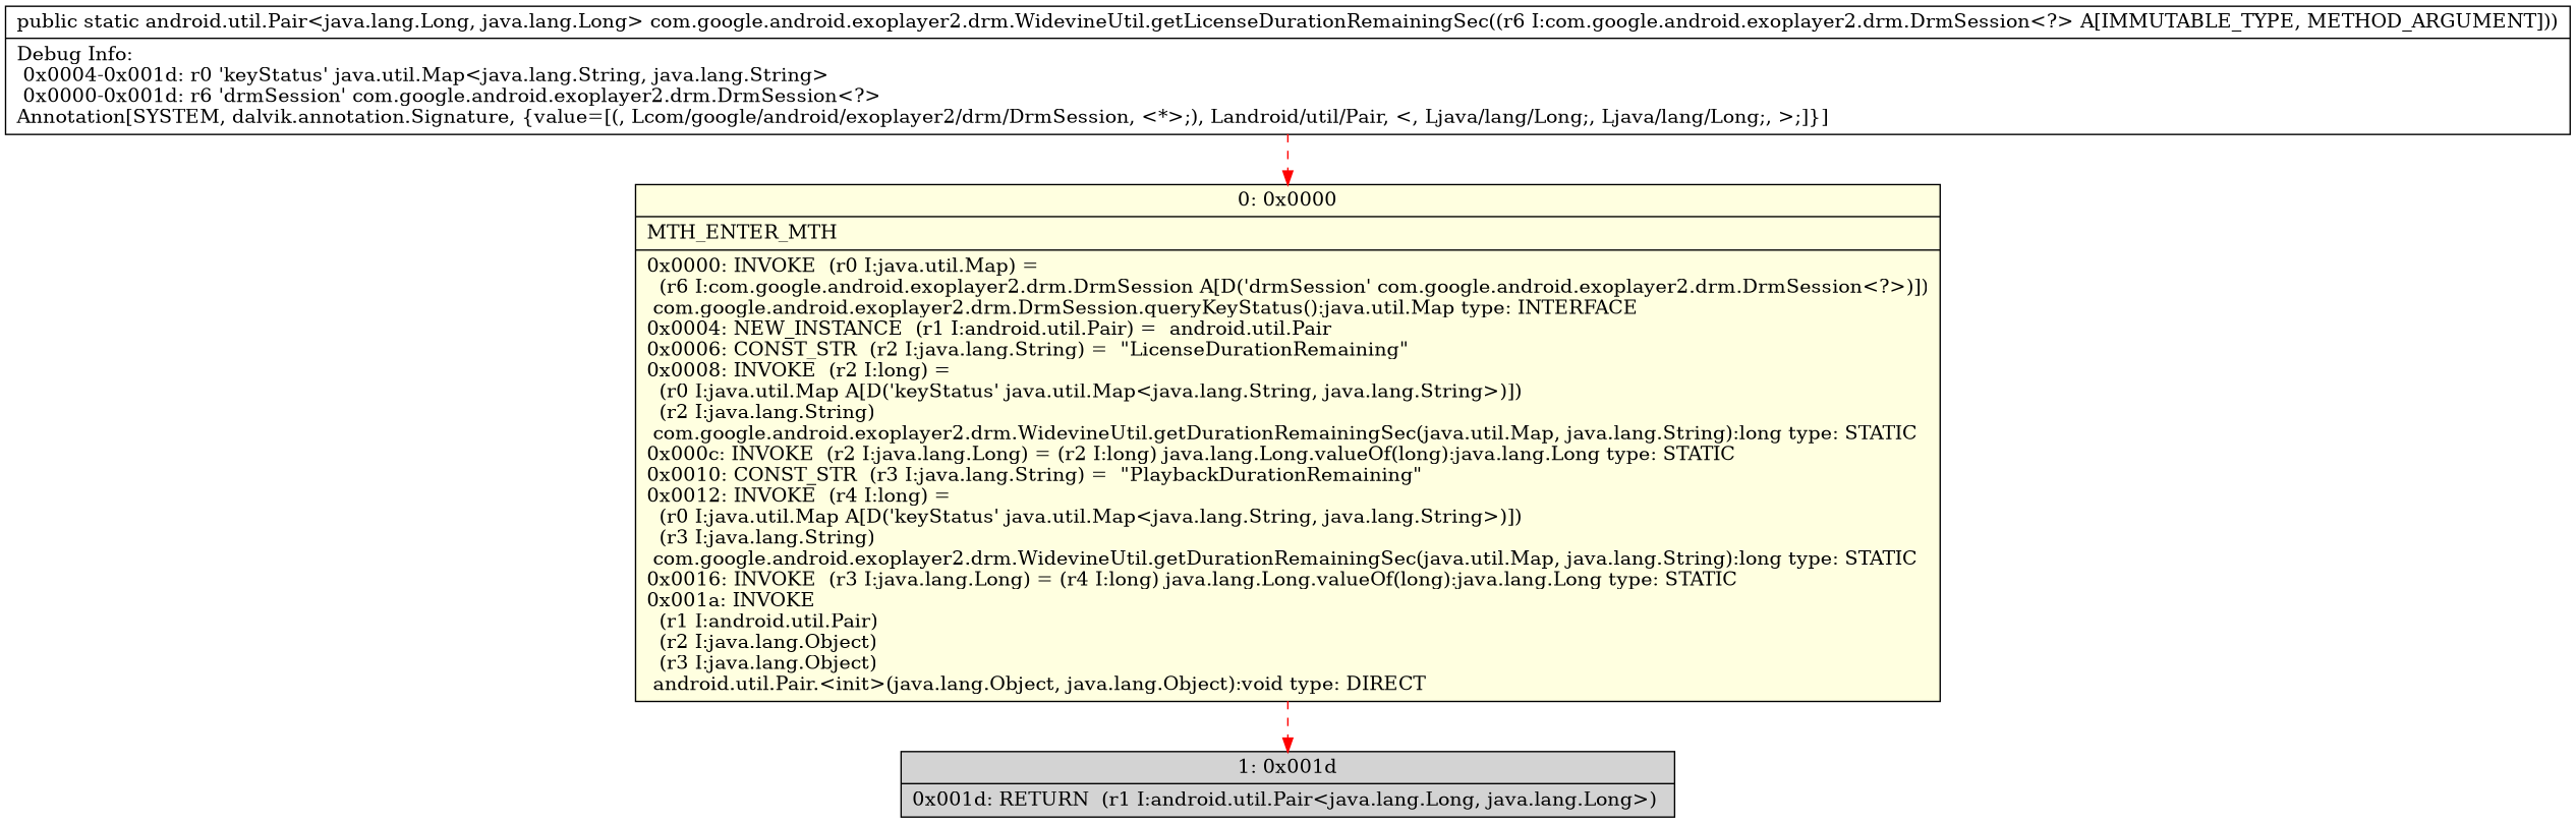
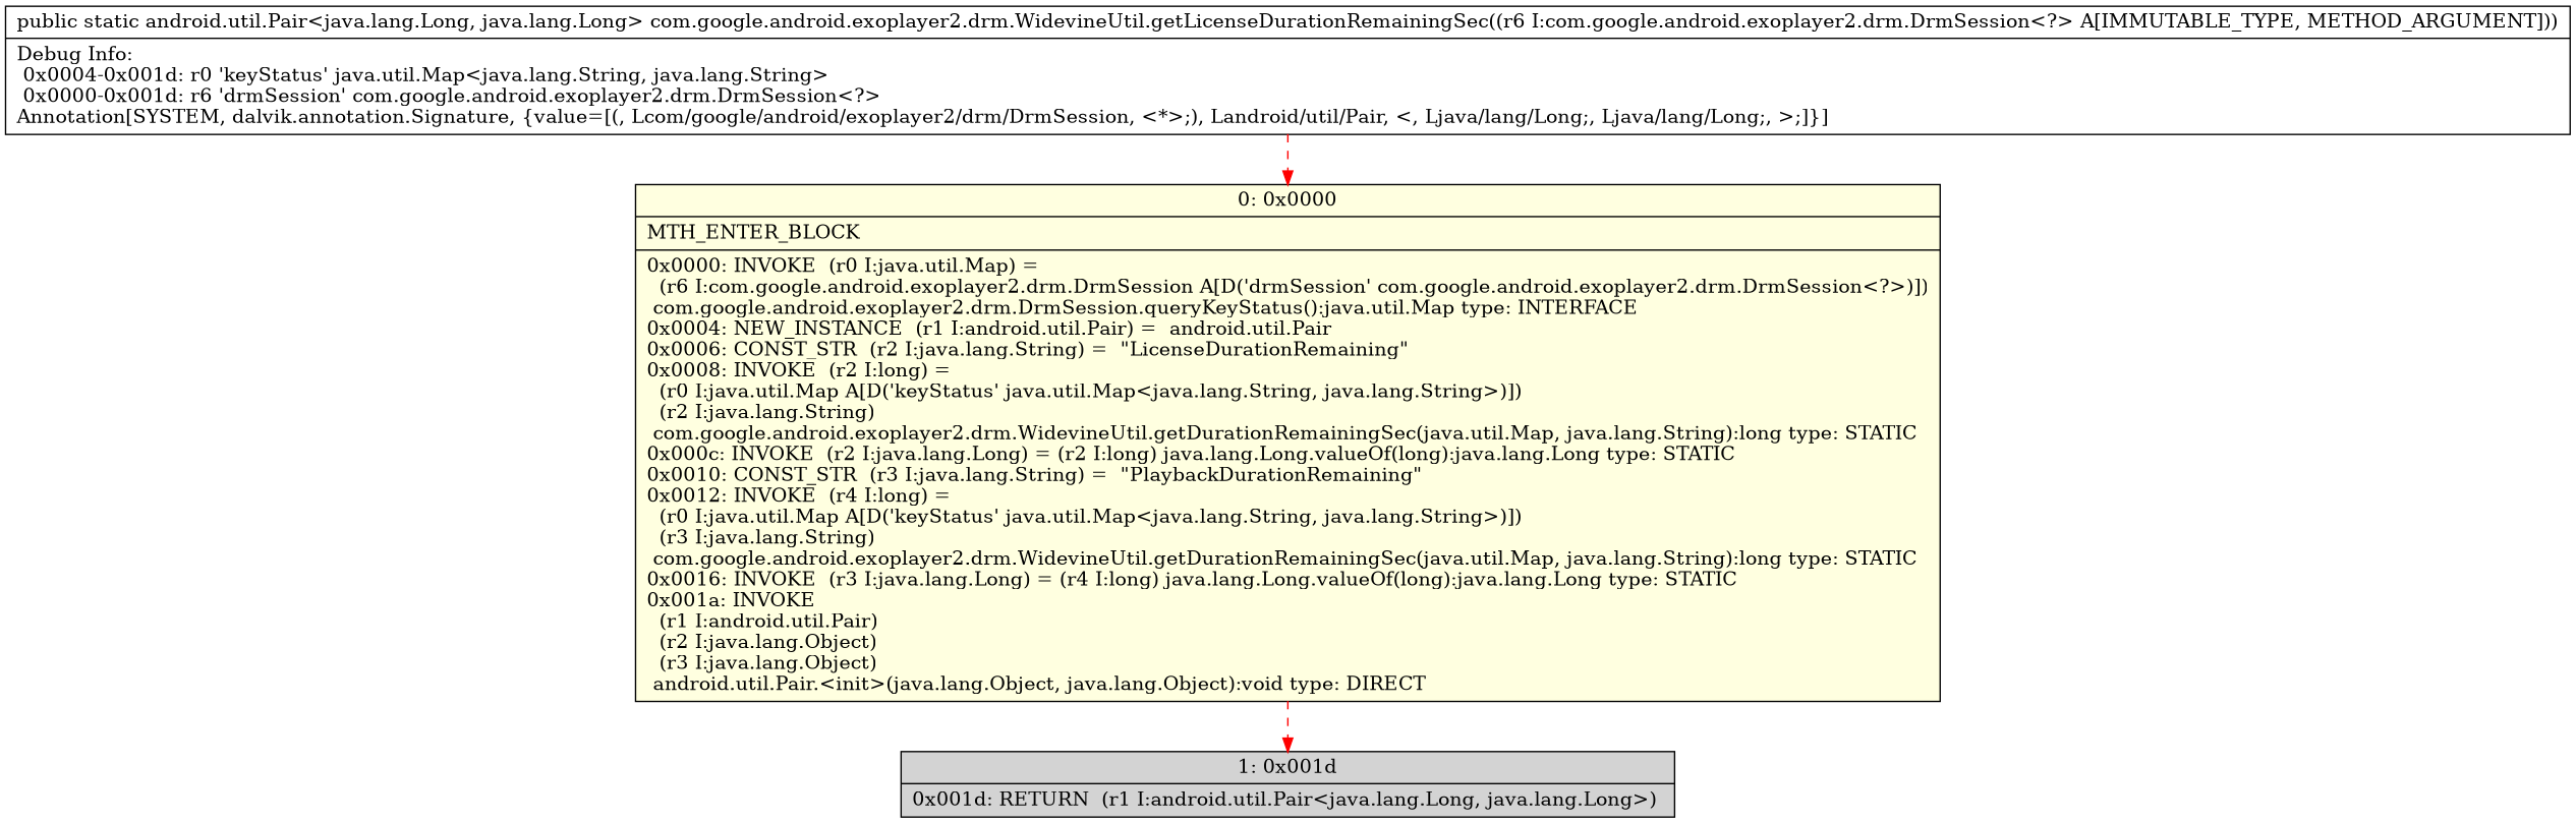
  digraph {
    node [shape=record style=filled]
    edge [color=red style=dashed]
-   n1 [label="{0\:\ 0x0000|MTH_ENTER_MTH\l|0x0000: INVOKE  (r0 I:java.util.Map) = \l  (r6 I:com.google.android.exoplayer2.drm.DrmSession A[D('drmSession' com.google.android.exoplayer2.drm.DrmSession\<?\>)])\l com.google.android.exoplayer2.drm.DrmSession.queryKeyStatus():java.util.Map type: INTERFACE \l0x0004: NEW_INSTANCE  (r1 I:android.util.Pair) =  android.util.Pair \l0x0006: CONST_STR  (r2 I:java.lang.String) =  \"LicenseDurationRemaining\" \l0x0008: INVOKE  (r2 I:long) = \l  (r0 I:java.util.Map A[D('keyStatus' java.util.Map\<java.lang.String, java.lang.String\>)])\l  (r2 I:java.lang.String)\l com.google.android.exoplayer2.drm.WidevineUtil.getDurationRemainingSec(java.util.Map, java.lang.String):long type: STATIC \l0x000c: INVOKE  (r2 I:java.lang.Long) = (r2 I:long) java.lang.Long.valueOf(long):java.lang.Long type: STATIC \l0x0010: CONST_STR  (r3 I:java.lang.String) =  \"PlaybackDurationRemaining\" \l0x0012: INVOKE  (r4 I:long) = \l  (r0 I:java.util.Map A[D('keyStatus' java.util.Map\<java.lang.String, java.lang.String\>)])\l  (r3 I:java.lang.String)\l com.google.android.exoplayer2.drm.WidevineUtil.getDurationRemainingSec(java.util.Map, java.lang.String):long type: STATIC \l0x0016: INVOKE  (r3 I:java.lang.Long) = (r4 I:long) java.lang.Long.valueOf(long):java.lang.Long type: STATIC \l0x001a: INVOKE  \l  (r1 I:android.util.Pair)\l  (r2 I:java.lang.Object)\l  (r3 I:java.lang.Object)\l android.util.Pair.\<init\>(java.lang.Object, java.lang.Object):void type: DIRECT \l}" fillcolor=lightyellow]
+   n1 [label="{0\:\ 0x0000|MTH_ENTER_BLOCK\l|0x0000: INVOKE  (r0 I:java.util.Map) = \l  (r6 I:com.google.android.exoplayer2.drm.DrmSession A[D('drmSession' com.google.android.exoplayer2.drm.DrmSession\<?\>)])\l com.google.android.exoplayer2.drm.DrmSession.queryKeyStatus():java.util.Map type: INTERFACE \l0x0004: NEW_INSTANCE  (r1 I:android.util.Pair) =  android.util.Pair \l0x0006: CONST_STR  (r2 I:java.lang.String) =  \"LicenseDurationRemaining\" \l0x0008: INVOKE  (r2 I:long) = \l  (r0 I:java.util.Map A[D('keyStatus' java.util.Map\<java.lang.String, java.lang.String\>)])\l  (r2 I:java.lang.String)\l com.google.android.exoplayer2.drm.WidevineUtil.getDurationRemainingSec(java.util.Map, java.lang.String):long type: STATIC \l0x000c: INVOKE  (r2 I:java.lang.Long) = (r2 I:long) java.lang.Long.valueOf(long):java.lang.Long type: STATIC \l0x0010: CONST_STR  (r3 I:java.lang.String) =  \"PlaybackDurationRemaining\" \l0x0012: INVOKE  (r4 I:long) = \l  (r0 I:java.util.Map A[D('keyStatus' java.util.Map\<java.lang.String, java.lang.String\>)])\l  (r3 I:java.lang.String)\l com.google.android.exoplayer2.drm.WidevineUtil.getDurationRemainingSec(java.util.Map, java.lang.String):long type: STATIC \l0x0016: INVOKE  (r3 I:java.lang.Long) = (r4 I:long) java.lang.Long.valueOf(long):java.lang.Long type: STATIC \l0x001a: INVOKE  \l  (r1 I:android.util.Pair)\l  (r2 I:java.lang.Object)\l  (r3 I:java.lang.Object)\l android.util.Pair.\<init\>(java.lang.Object, java.lang.Object):void type: DIRECT \l}" fillcolor=lightyellow]
    n2 [label="{1\:\ 0x001d|0x001d: RETURN  (r1 I:android.util.Pair\<java.lang.Long, java.lang.Long\>) \l}" fillcolor=lightgrey]
    n3 [label="{public static android.util.Pair\<java.lang.Long, java.lang.Long\> com.google.android.exoplayer2.drm.WidevineUtil.getLicenseDurationRemainingSec((r6 I:com.google.android.exoplayer2.drm.DrmSession\<?\> A[IMMUTABLE_TYPE, METHOD_ARGUMENT]))  | Debug Info:\l  0x0004\-0x001d: r0 'keyStatus' java.util.Map\<java.lang.String, java.lang.String\>\l  0x0000\-0x001d: r6 'drmSession' com.google.android.exoplayer2.drm.DrmSession\<?\>\lAnnotation[SYSTEM, dalvik.annotation.Signature, \{value=[(, Lcom\/google\/android\/exoplayer2\/drm\/DrmSession, \<*\>;), Landroid\/util\/Pair, \<, Ljava\/lang\/Long;, Ljava\/lang\/Long;, \>;]\}]\l}" fillcolor=white]
    n1 -> n2
    n3 -> n1
  }
